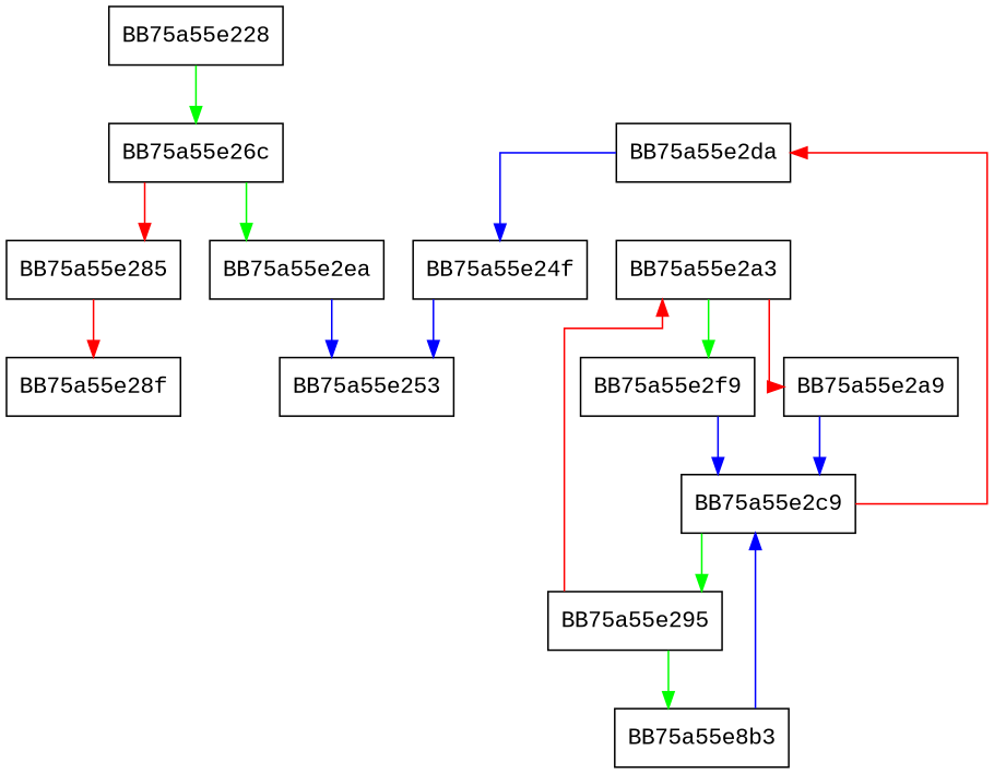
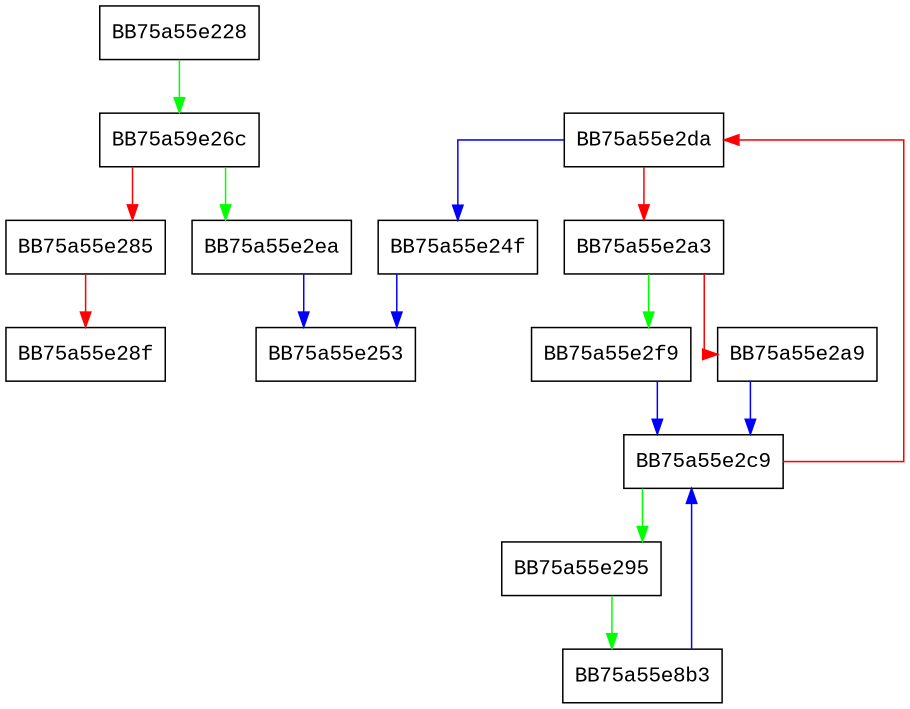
  digraph {
    fontname="Liberation Mono"
    splines=ortho
    node [fontname="Liberation Mono" shape=box]
    edge [color=blue fontname="Liberation Mono"]
    BB75a55e228
-   BB75a55e26c
+   BB75a55e26c [label=BB75a59e26c]
    BB75a55e2ea
    BB75a55e285
    BB75a55e24f
    BB75a55e253
    BB75a55e28f
    BB75a55e2da
    n9 [label=BB75a55e8b3]
    BB75a55e295
    BB75a55e2a3
    BB75a55e2c9
    BB75a55e2f9
    BB75a55e2a9
    BB75a55e228 -> BB75a55e26c [color=green]
    BB75a55e26c -> BB75a55e2ea [color=green]
    BB75a55e26c -> BB75a55e285 [color=red]
    BB75a55e2ea -> BB75a55e253
    BB75a55e285 -> BB75a55e28f [color=red]
    BB75a55e24f -> BB75a55e253
    BB75a55e2da -> BB75a55e24f
    n9 -> BB75a55e2c9
    BB75a55e295 -> n9 [color=green]
-   BB75a55e295 -> BB75a55e2a3 [color=red]
+   BB75a55e2da -> BB75a55e2a3 [color=red]
    BB75a55e2a3 -> BB75a55e2f9 [color=green]
    BB75a55e2a3 -> BB75a55e2a9 [color=red]
    BB75a55e2c9 -> BB75a55e2da [color=red]
    BB75a55e2c9 -> BB75a55e295 [color=green]
    BB75a55e2f9 -> BB75a55e2c9
    BB75a55e2a9 -> BB75a55e2c9
  }
